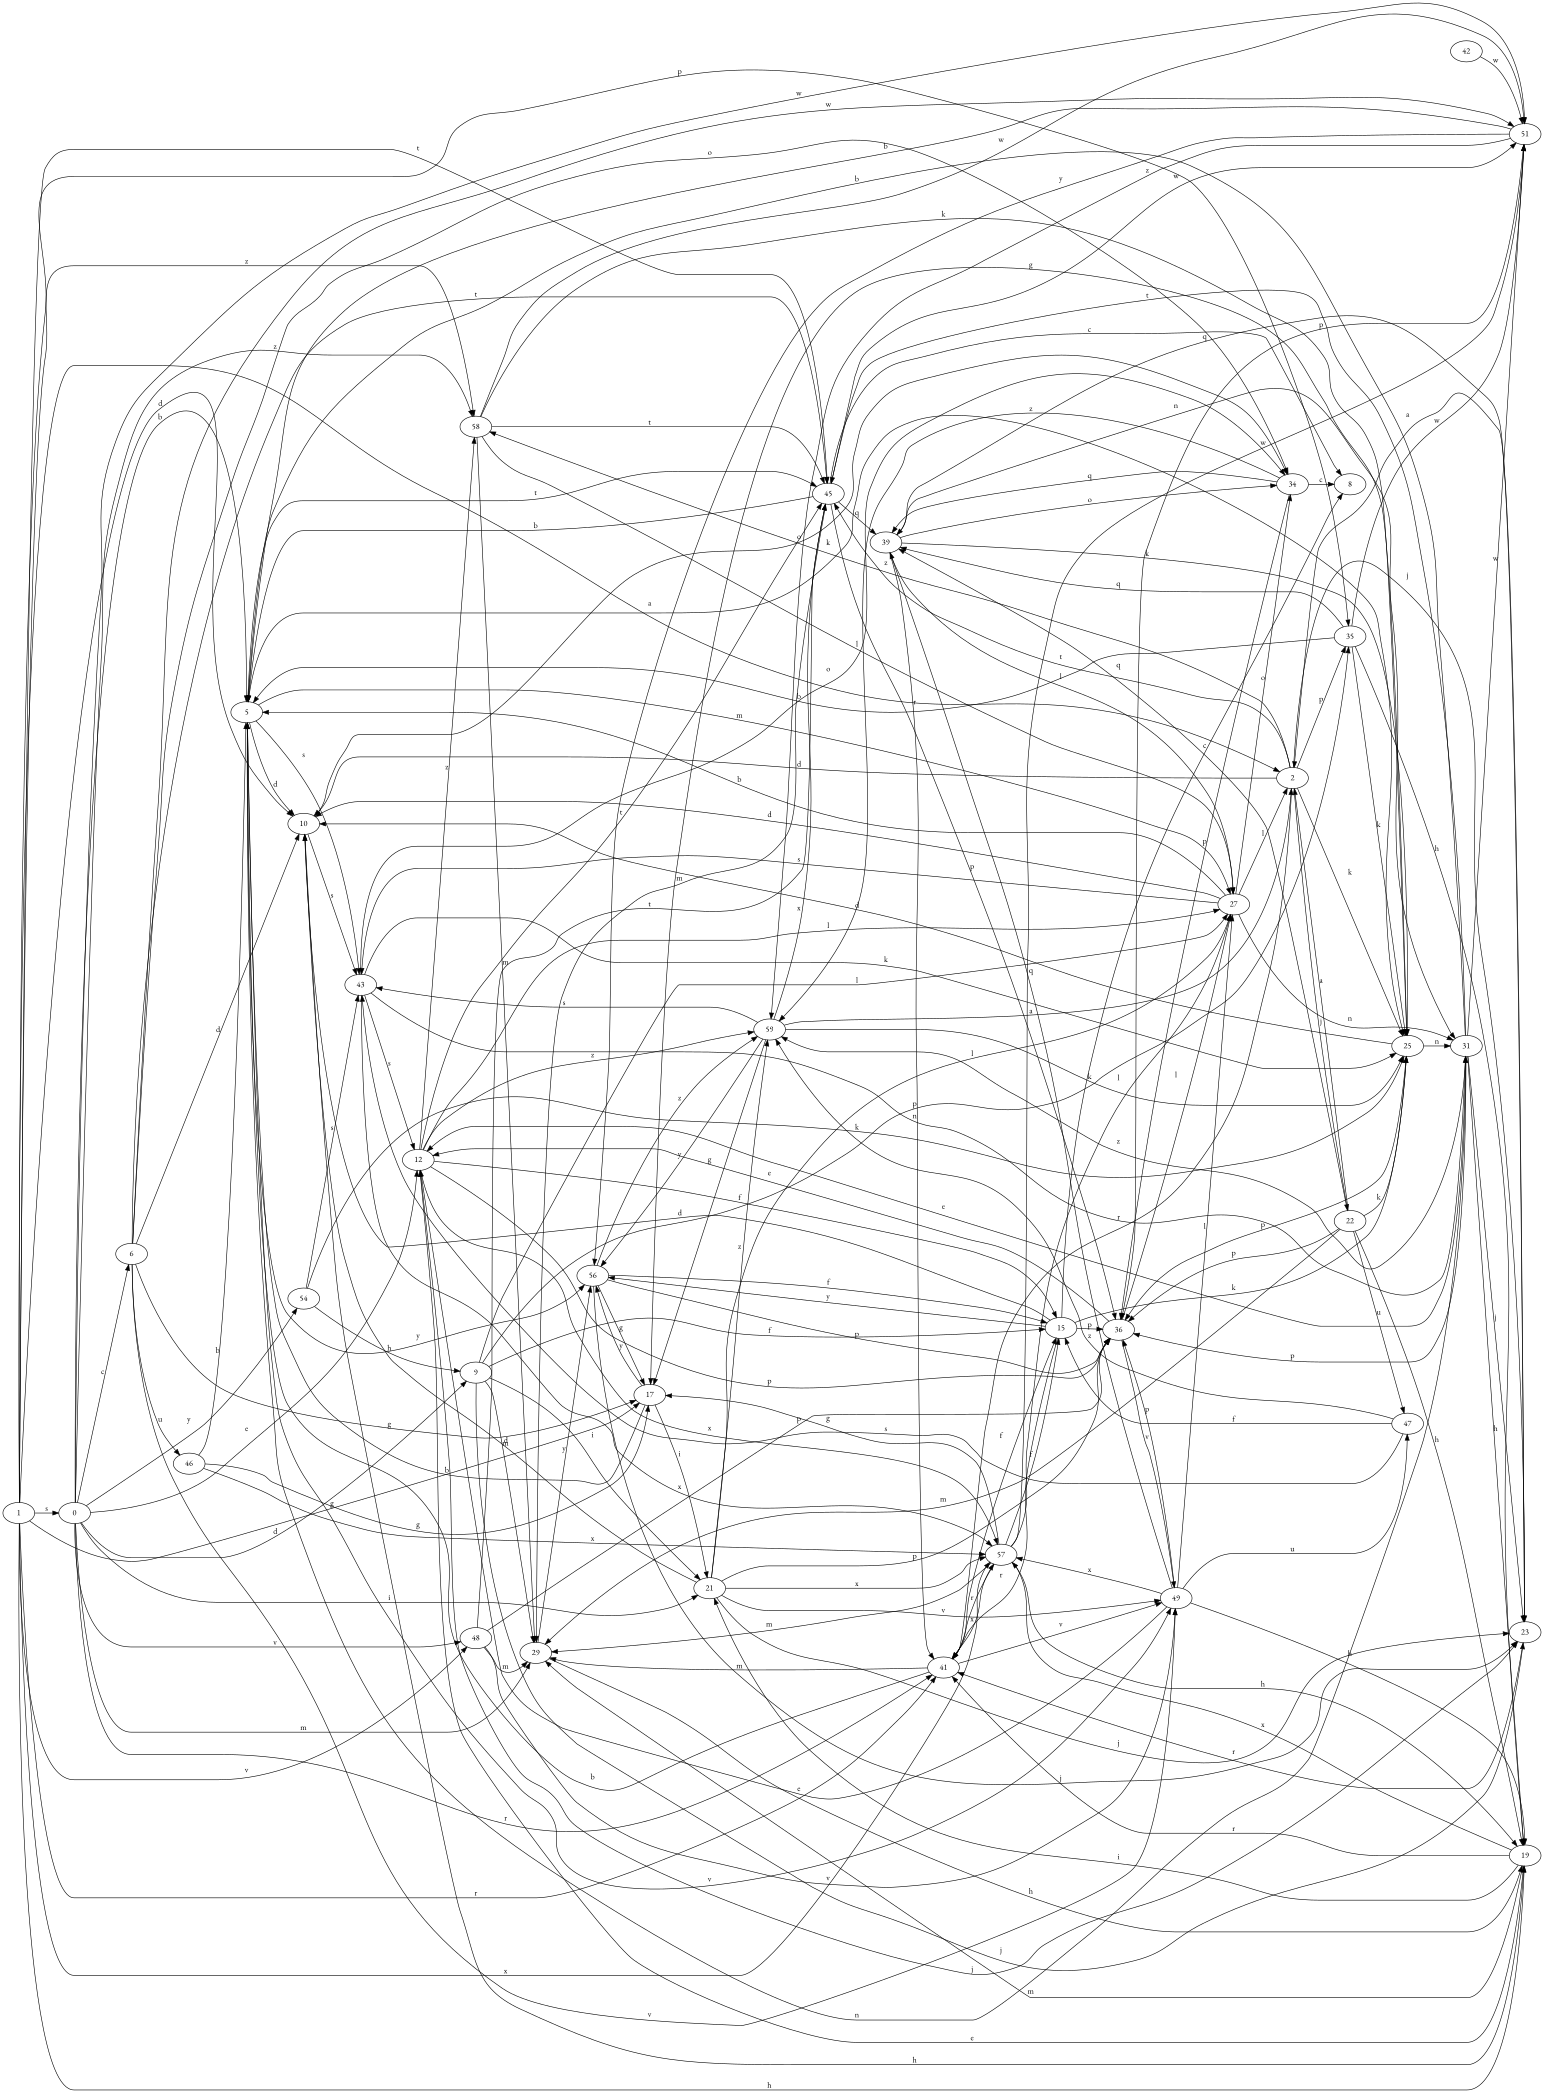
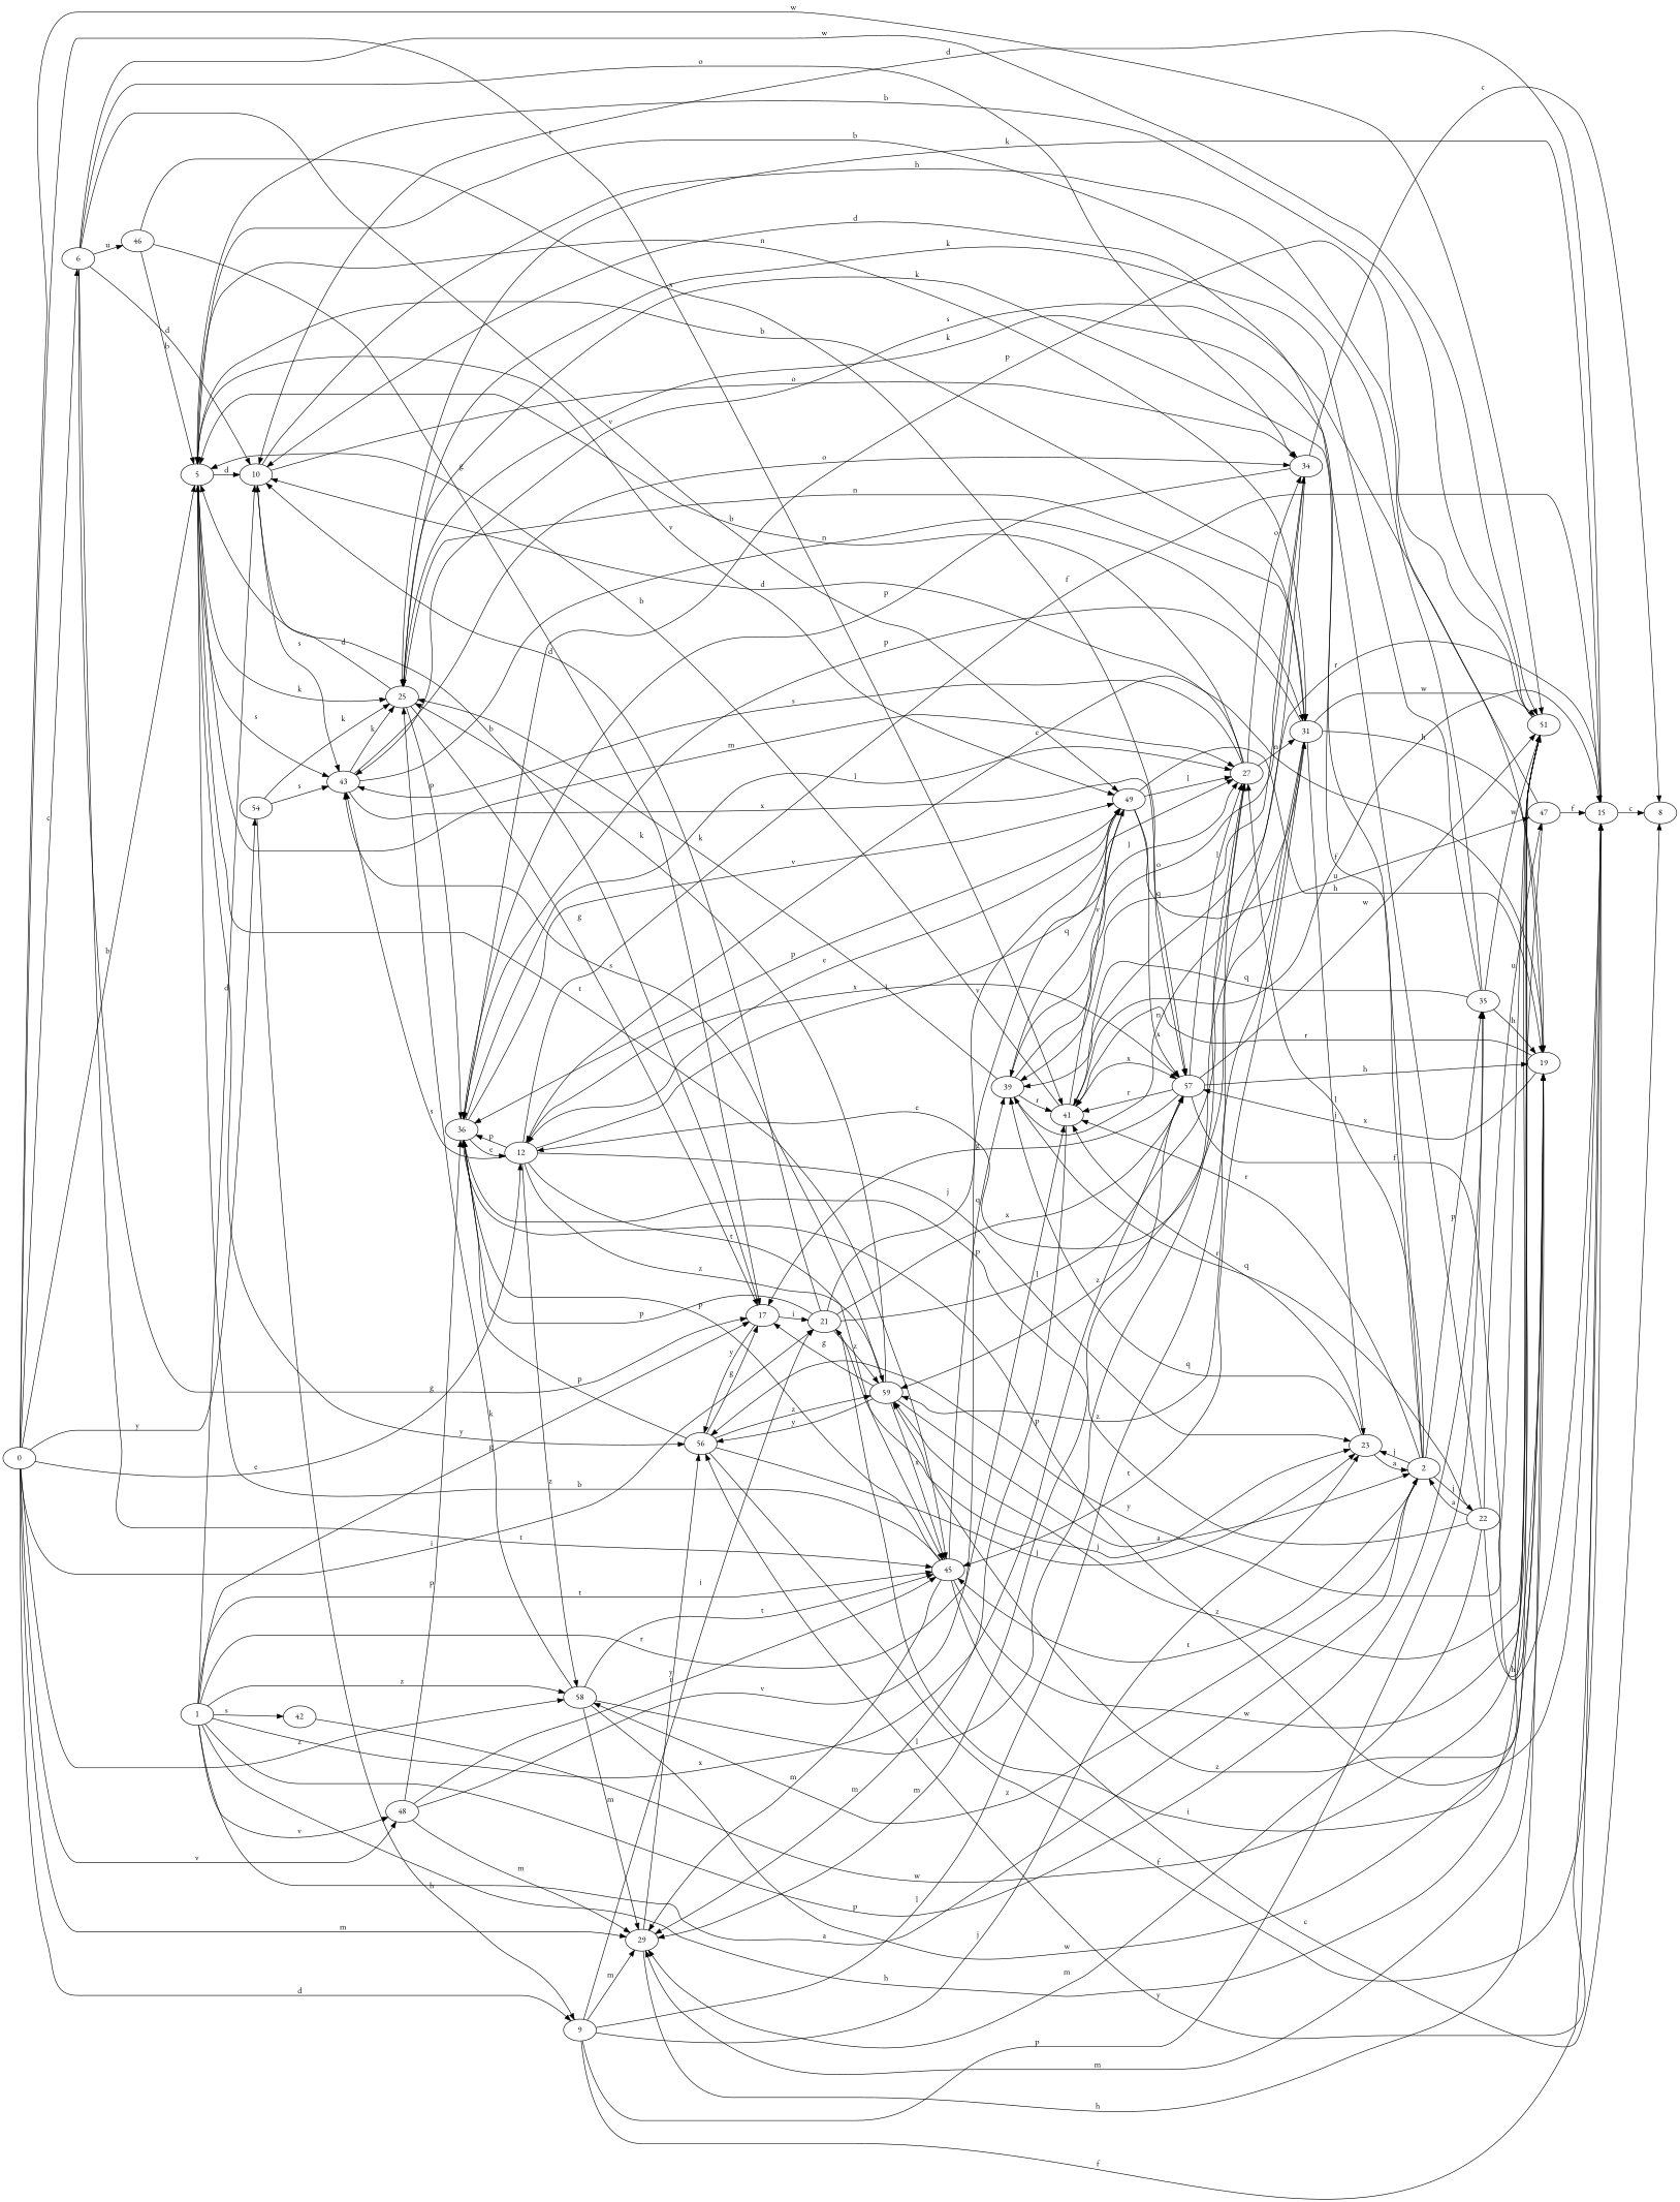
  strict digraph {
    fontname="EB Garamond"
    rankdir=LR
    node [fontname="EB Garamond"]
    edge [fontname="EB Garamond"]
    0
    5
    6
    9
    12
    21
    29
    41
    48
    51
    54
    58
    10
    45
    25
    27
    31
    43
    49
    56
    17
    34
    46
    35
    23
    15
    n27 [label=57]
    36
    59
    19
    1
    2
    42
    22
    39
    8
    47
    0 -> 5 [label=b]
    0 -> 6 [label=c]
    0 -> 9 [label=d]
    0 -> 12 [label=e]
    0 -> 21 [label=i]
    0 -> 29 [label=m]
    0 -> 41 [label=r]
    0 -> 48 [label=v]
    0 -> 51 [label=w]
    0 -> 54 [label=y]
    0 -> 58 [label=z]
    5 -> 10 [label=d]
    5 -> 45 [label=t]
    5 -> 25 [label=k]
    5 -> 27 [label=m]
    5 -> 31 [label=n]
    5 -> 43 [label=s]
    5 -> 49 [label=v]
    5 -> 56 [label=y]
    6 -> 51 [label=w]
    6 -> 10 [label=d]
    6 -> 45 [label=t]
    6 -> 49 [label=v]
    6 -> 17 [label=g]
    6 -> 34 [label=o]
    6 -> 46 [label=u]
    9 -> 21 [label=i]
    9 -> 29 [label=m]
    9 -> 27 [label=l]
    9 -> 35 [label=p]
    9 -> 23 [label=j]
    9 -> 15 [label=f]
    12 -> 58 [label=z]
    12 -> 45 [label=t]
    12 -> 27 [label=l]
-   43 -> 12 [label=s]
+   12 -> 43 [label=s]
    12 -> 23 [label=j]
    12 -> 15 [label=f]
    12 -> n27 [label=x]
    12 -> 36 [label=p]
    12 -> 59 [label=z]
    21 -> 10 [label=d]
    21 -> 27 [label=l]
    21 -> 49 [label=v]
    21 -> 23 [label=j]
    21 -> n27 [label=x]
    21 -> 36 [label=p]
    21 -> 59 [label=z]
    29 -> 56 [label=y]
    29 -> 19 [label=h]
    41 -> 5 [label=b]
    41 -> 29 [label=m]
    41 -> 49 [label=v]
    41 -> 15 [label=f]
    41 -> n27 [label=x]
    48 -> 29 [label=m]
    48 -> 45 [label=t]
    48 -> 49 [label=v]
    48 -> 36 [label=p]
    51 -> 5 [label=b]
    51 -> 56 [label=y]
    51 -> 36 [label=p]
    51 -> 59 [label=z]
    54 -> 9 [label=h]
    54 -> 25 [label=k]
    54 -> 43 [label=s]
    58 -> 29 [label=m]
    58 -> 51 [label=w]
    58 -> 45 [label=t]
    58 -> 25 [label=k]
    58 -> 27 [label=l]
    10 -> 43 [label=s]
    10 -> 34 [label=o]
    10 -> 19 [label=h]
    45 -> 5 [label=b]
    45 -> 29 [label=m]
    45 -> 51 [label=w]
    45 -> 36 [label=p]
    45 -> 39 [label=q]
    45 -> 8 [label=c]
    25 -> 10 [label=d]
    25 -> 31 [label=n]
    25 -> 17 [label=g]
    25 -> 36 [label=p]
    27 -> 5 [label=b]
    27 -> 10 [label=d]
    27 -> 31 [label=n]
    27 -> 43 [label=s]
    27 -> 34 [label=o]
    31 -> 5 [label=b]
    31 -> 12 [label=e]
    31 -> 51 [label=w]
    31 -> 45 [label=t]
    31 -> 23 [label=j]
    31 -> 36 [label=p]
    31 -> 59 [label=z]
    31 -> 19 [label=h]
    43 -> 25 [label=k]
    43 -> 31 [label=n]
    43 -> 34 [label=o]
    43 -> n27 [label=x]
    49 -> 12 [label=e]
    49 -> 27 [label=l]
    49 -> n27 [label=x]
    49 -> 36 [label=p]
    49 -> 19 [label=h]
    49 -> 39 [label=q]
    49 -> 47 [label=u]
    56 -> 17 [label=g]
    56 -> 23 [label=j]
    56 -> 15 [label=f]
    56 -> 36 [label=p]
    56 -> 59 [label=z]
    17 -> 5 [label=b]
    17 -> 21 [label=i]
    17 -> 56 [label=y]
    34 -> 36 [label=p]
    34 -> 59 [label=z]
    34 -> 39 [label=q]
    34 -> 8 [label=c]
    46 -> 5 [label=b]
    46 -> 17 [label=g]
    46 -> n27 [label=x]
    35 -> 5 [label=b]
    35 -> 51 [label=w]
    35 -> 25 [label=k]
    35 -> 19 [label=h]
    35 -> 39 [label=q]
    23 -> 41 [label=r]
    23 -> 2 [label=a]
    23 -> 39 [label=q]
    15 -> 41 [label=r]
    15 -> 10 [label=d]
    15 -> 25 [label=k]
    15 -> 56 [label=y]
    15 -> 36 [label=p]
    15 -> 8 [label=c]
    n27 -> 29 [label=m]
    n27 -> 41 [label=r]
    n27 -> 51 [label=w]
    n27 -> 27 [label=l]
    n27 -> 17 [label=g]
    n27 -> 15 [label=f]
    n27 -> 19 [label=h]
    36 -> 12 [label=e]
    36 -> 27 [label=l]
    36 -> 49 [label=v]
    59 -> 45 [label=x]
    59 -> 25 [label=k]
    59 -> 43 [label=s]
    59 -> 56 [label=y]
    59 -> 17 [label=g]
    59 -> 2 [label=a]
    19 -> 12 [label=e]
    19 -> 21 [label=i]
    19 -> 29 [label=m]
    19 -> 41 [label=r]
    19 -> n27 [label=x]
    1 -> 41 [label=r]
    1 -> 48 [label=v]
    1 -> 58 [label=z]
    1 -> 10 [label=d]
    1 -> 45 [label=t]
    1 -> 17 [label=g]
    1 -> 35 [label=p]
    1 -> n27 [label=x]
    1 -> 19 [label=h]
    1 -> 2 [label=a]
-   1 -> 0 [label=s]
+   1 -> 42 [label=s]
    2 -> 41 [label=r]
    2 -> 58 [label=z]
    2 -> 10 [label=d]
    2 -> 45 [label=t]
    2 -> 25 [label=k]
-   27 -> 2 [label=l]
+   2 -> 27 [label=l]
    2 -> 35 [label=p]
    2 -> 23 [label=j]
    2 -> 22 [label=j]
    42 -> 51 [label=w]
    22 -> 29 [label=m]
    22 -> 25 [label=k]
    22 -> 36 [label=p]
    22 -> 19 [label=h]
    22 -> 2 [label=a]
    22 -> 39 [label=q]
    22 -> 47 [label=u]
    39 -> 41 [label=r]
    39 -> 25 [label=k]
    39 -> 27 [label=l]
    39 -> 31 [label=n]
    39 -> 34 [label=o]
    47 -> 43 [label=s]
    47 -> 15 [label=f]
    47 -> 59 [label=z]
  }
